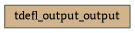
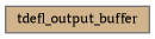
  digraph {
    rankdir=LR
    fontname="PT Serif"
-   n1 [color=gray40 fillcolor=tan fontname="PT Serif" fontsize=10 height=0.2 label=tdefl_output_output shape=record style=filled width=0.4]
+   n1 [color=gray40 fillcolor=tan fontname="PT Serif" fontsize=10 height=0.2 label=tdefl_output_buffer shape=record style=filled width=0.4]
  }
